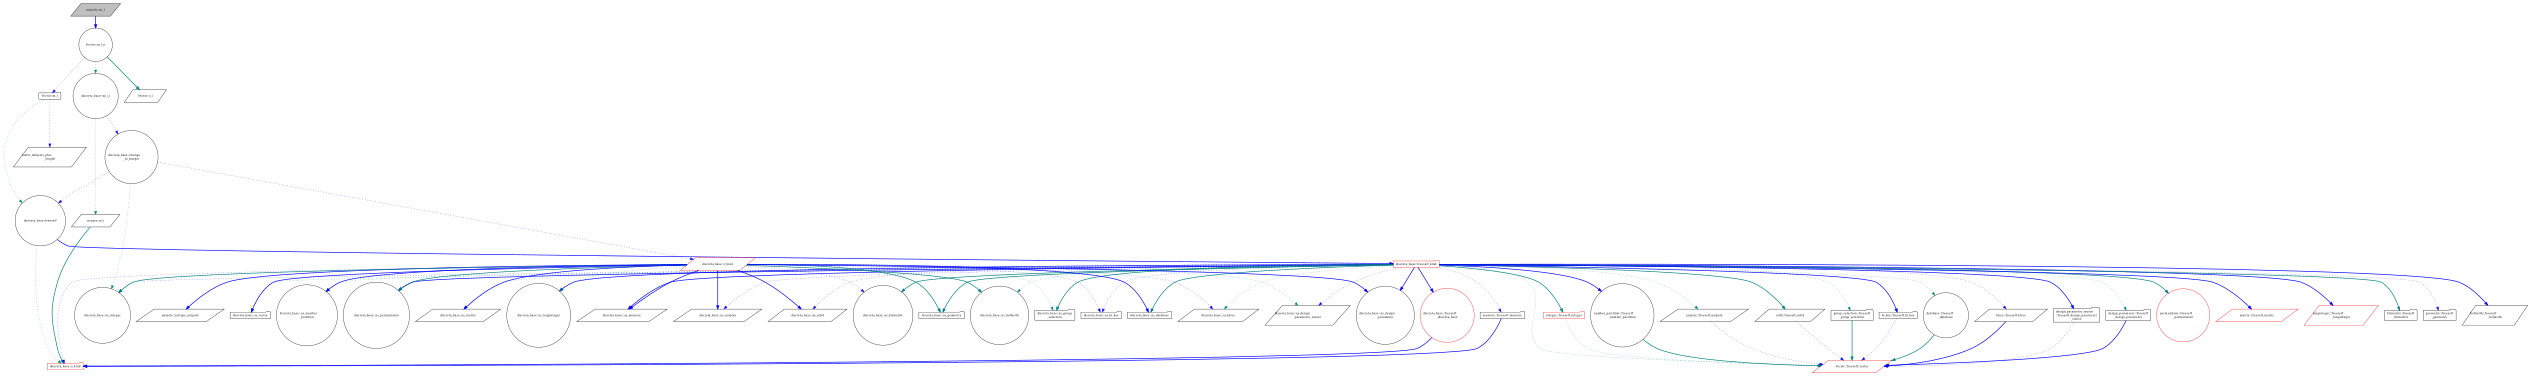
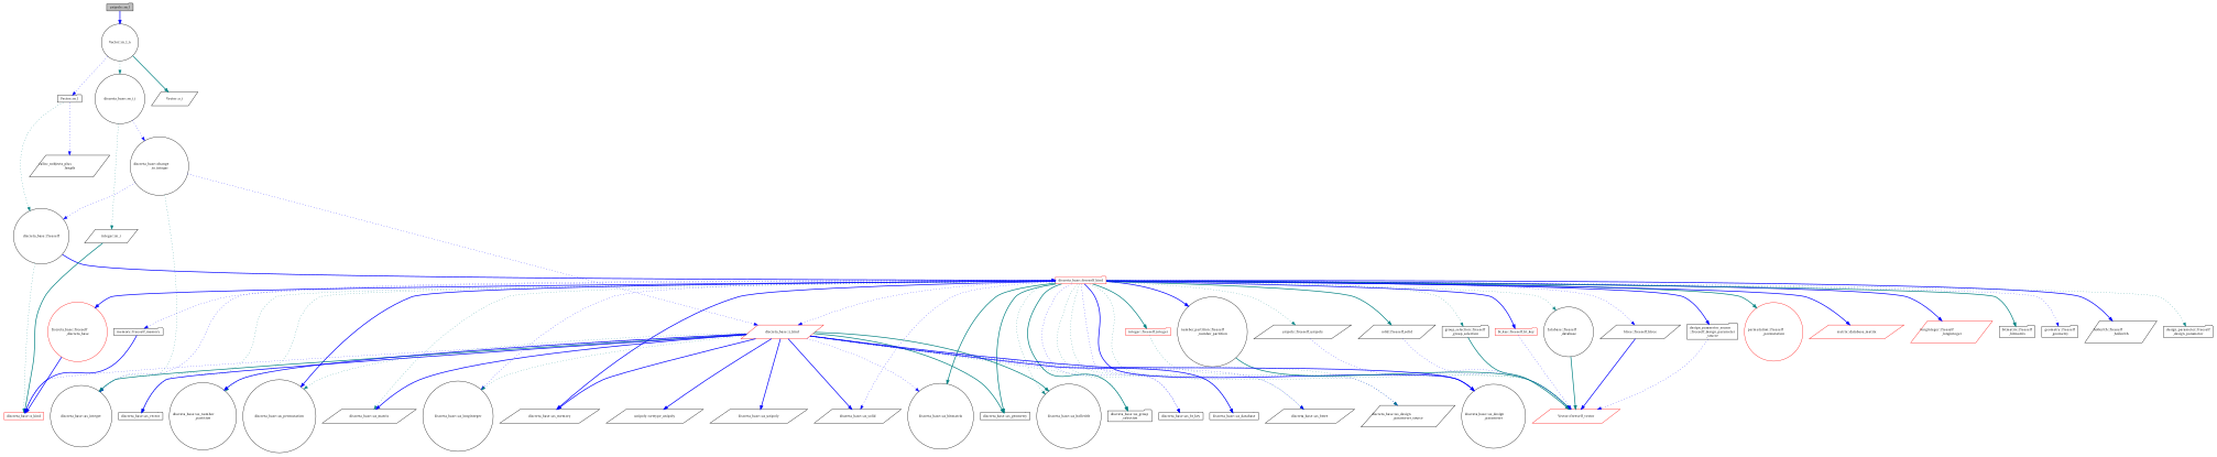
  digraph {
    fontname="PT Serif"
    rankdir=TB
    node [color=black fillcolor=white fontname="PT Serif" fontsize=10 shape=parallelogram style=filled]
    edge [color=blue fontname="PT Serif" fontsize=10 labelfontname=Helvetica labelfontsize=10 style=dotted]
-   n1 [fillcolor=grey75 fontcolor=black height=0.2 label="unipoly::m_l" width=0.4]
+   n1 [fillcolor=grey75 fontcolor=black height=0.2 label="unipoly::m_l" shape=folder width=0.4]
    n2 [height=0.2 label="Vector::m_l_n" shape=circle width=0.4]
    n3 [height=0.2 label="Vector::m_l" shape=folder width=0.4]
    n4 [height=0.2 label="Vector::s_i" width=0.4]
    n5 [height=0.2 label="discreta_base::m_i_i" shape=circle width=0.4]
    n6 [height=0.2 label="unipoly::settype_unipoly" width=0.4]
    n7 [height=0.2 label="discreta_base::freeself" shape=circle width=0.4]
    n8 [height=0.2 label="calloc_nobjects_plus\l_length" width=0.4]
    n9 [height=0.2 label="discreta_base::change\l_to_integer" shape=circle width=0.4]
    n10 [height=0.2 label="integer::m_i" width=0.4]
    n11 [color=red height=0.2 label="discreta_base::freeself_kind" shape=folder width=0.4]
    n12 [color=red height=0.2 label="discreta_base::s_kind" shape=folder width=0.4]
    n13 [color=red height=0.2 label="discreta_base::freeself\l_discreta_base" shape=circle width=0.4]
    n14 [height=0.2 label="discreta_base::as_integer" shape=circle width=0.4]
    n15 [color=red height=0.2 label="integer::freeself_integer" shape=folder width=0.4]
    n16 [height=0.2 label="discreta_base::as_vector" shape=folder width=0.4]
    n17 [color=red height=0.2 label="Vector::freeself_vector" width=0.4]
    n18 [height=0.2 label="discreta_base::as_number\l_partition" shape=circle width=0.4]
    n19 [height=0.2 label="number_partition::freeself\l_number_partition" shape=circle width=0.4]
    n20 [height=0.2 label="discreta_base::as_permutation" shape=circle width=0.4]
    n21 [color=red height=0.2 label="permutation::freeself\l_permutation" shape=circle width=0.4]
    n22 [height=0.2 label="discreta_base::as_matrix" width=0.4]
-   n23 [color=red height=0.2 label="matrix::freeself_matrix" width=0.4]
+   n23 [color=red height=0.2 label="matrix::database_matrix" width=0.4]
    n24 [height=0.2 label="discreta_base::as_longinteger" shape=circle width=0.4]
    n25 [color=red height=0.2 label="longinteger::freeself\l_longinteger" width=0.4]
    n26 [height=0.2 label="discreta_base::as_memory" width=0.4]
    n27 [height=0.2 label="memory::freeself_memory" shape=folder width=0.4]
    n28 [height=0.2 label="discreta_base::as_unipoly" width=0.4]
    n29 [height=0.2 label="unipoly::freeself_unipoly" width=0.4]
    n30 [height=0.2 label="discreta_base::as_solid" width=0.4]
    n31 [height=0.2 label="solid::freeself_solid" width=0.4]
    n32 [height=0.2 label="discreta_base::as_bitmatrix" shape=circle width=0.4]
    n33 [height=0.2 label="bitmatrix::freeself\l_bitmatrix" shape=folder width=0.4]
    n34 [height=0.2 label="discreta_base::as_geometry" shape=folder width=0.4]
    n35 [height=0.2 label="geometry::freeself\l_geometry" shape=folder width=0.4]
    n36 [height=0.2 label="discreta_base::as_hollerith" shape=circle width=0.4]
    n37 [height=0.2 label="hollerith::freeself\l_hollerith" width=0.4]
    n38 [height=0.2 label="discreta_base::as_group\l_selection" shape=folder width=0.4]
    n39 [height=0.2 label="group_selection::freeself\l_group_selection" shape=folder width=0.4]
    n40 [height=0.2 label="discreta_base::as_bt_key" shape=folder width=0.4]
-   n41 [height=0.2 label="bt_key::freeself_bt_key" shape=folder width=0.4]
+   n41 [color=red height=0.2 label="bt_key::freeself_bt_key" shape=folder width=0.4]
    n42 [height=0.2 label="discreta_base::as_database" shape=folder width=0.4]
    n43 [height=0.2 label="database::freeself\l_database" shape=circle width=0.4]
    n44 [height=0.2 label="discreta_base::as_btree" width=0.4]
    n45 [height=0.2 label="btree::freeself_btree" width=0.4]
    n46 [height=0.2 label="discreta_base::as_design\l_parameter_source" width=0.4]
    n47 [height=0.2 label="design_parameter_source\l::freeself_design_parameter\l_source" shape=folder width=0.4]
    n48 [height=0.2 label="discreta_base::as_design\l_parameter" shape=circle width=0.4]
    n49 [height=0.2 label="design_parameter::freeself\l_design_parameter" shape=folder width=0.4]
    n50 [color=red height=0.2 label="discreta_base::c_kind" width=0.4]
    n1 -> n2 [style=bold]
    n2 -> n3
    n2 -> n4 [color=teal style=bold]
    n2 -> n5 [color=teal]
    n3 -> n7 [color=teal]
    n3 -> n8
    n5 -> n9
    n5 -> n10 [color=teal]
    n7 -> n11 [style=bold]
    n7 -> n12 [color=teal]
    n9 -> n7
    n9 -> n14 [color=teal]
    n9 -> n50
    n10 -> n12 [color=teal style=bold]
    n11 -> n13 [style=bold]
    n11 -> n14
    n11 -> n15 [color=teal style=bold]
    n11 -> n16 [color=teal]
    n11 -> n17 [color=teal]
    n11 -> n18 [color=teal]
    n11 -> n19 [style=bold]
    n11 -> n20 [style=bold]
    n11 -> n21 [color=teal style=bold]
    n11 -> n22 [color=teal]
    n11 -> n23 [style=bold]
-   n11 -> n24 [style=bold]
+   n11 -> n24
    n11 -> n25 [style=bold]
    n11 -> n26 [style=bold]
    n11 -> n27
-   n11 -> n28
+   n11 -> n50
    n11 -> n29 [color=teal]
    n11 -> n30
    n11 -> n31 [color=teal style=bold]
    n11 -> n32 [color=teal style=bold]
    n11 -> n33 [color=teal style=bold]
    n11 -> n34 [color=teal style=bold]
    n11 -> n35
    n11 -> n36 [color=teal]
    n11 -> n37 [style=bold]
    n11 -> n38 [color=teal style=bold]
    n11 -> n39 [color=teal]
    n11 -> n40
    n11 -> n41 [style=bold]
-   n11 -> n42 [color=teal style=bold]
+   n11 -> n42 [color=teal]
    n11 -> n43 [color=teal]
    n11 -> n44 [color=teal]
    n11 -> n45
    n11 -> n46
    n11 -> n47 [style=bold]
    n11 -> n48 [style=bold]
    n11 -> n49 [color=teal]
    n13 -> n12 [style=bold]
    n15 -> n17 [color=teal]
    n19 -> n17 [color=teal style=bold]
    n27 -> n12 [style=bold]
    n29 -> n17
    n31 -> n17
    n39 -> n17 [color=teal style=bold]
    n41 -> n17
    n43 -> n17 [color=teal style=bold]
    n45 -> n17 [style=bold]
    n47 -> n17
-   n49 -> n17 [style=bold]
    n50 -> n6 [style=bold]
    n50 -> n12
    n50 -> n14 [color=teal style=bold]
    n50 -> n16 [style=bold]
    n50 -> n18 [style=bold]
-   n50 -> n20 [color=teal style=bold]
+   n50 -> n20 [color=teal]
    n50 -> n22 [style=bold]
    n50 -> n24 [color=teal]
    n50 -> n26 [style=bold]
    n50 -> n28 [style=bold]
    n50 -> n30 [style=bold]
    n50 -> n32
    n50 -> n34 [color=teal style=bold]
    n50 -> n36 [color=teal style=bold]
    n50 -> n38 [color=teal]
    n50 -> n40
    n50 -> n42 [style=bold]
    n50 -> n44
    n50 -> n46 [color=teal]
    n50 -> n48 [style=bold]
  }
